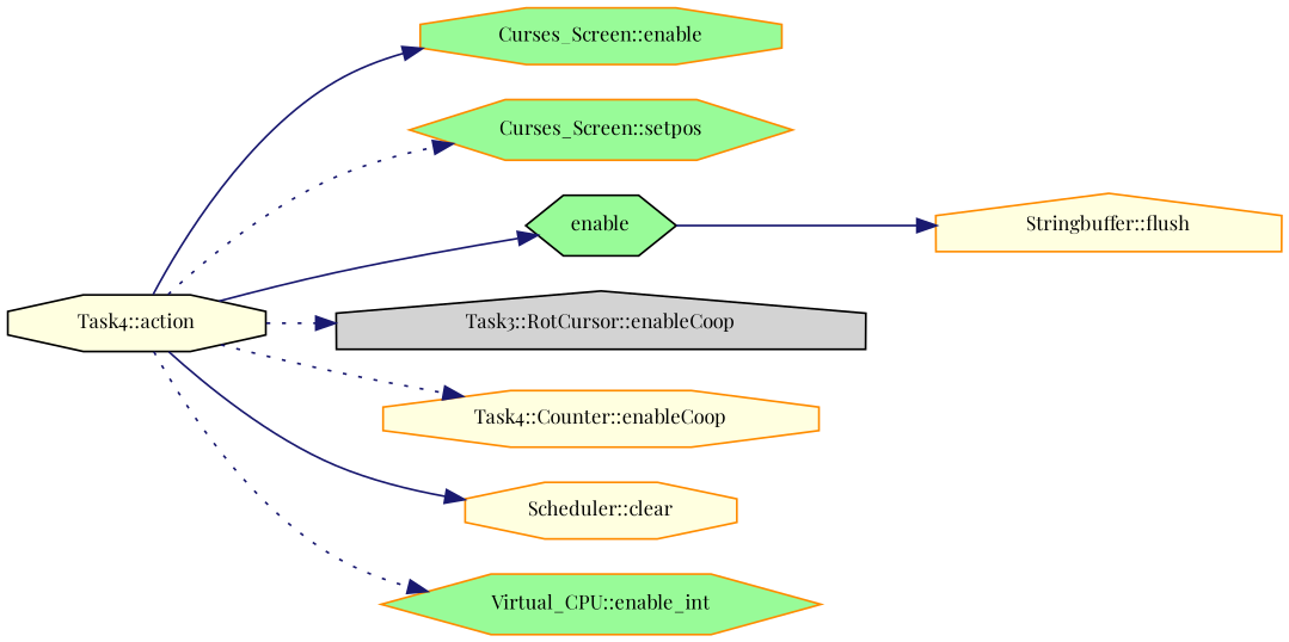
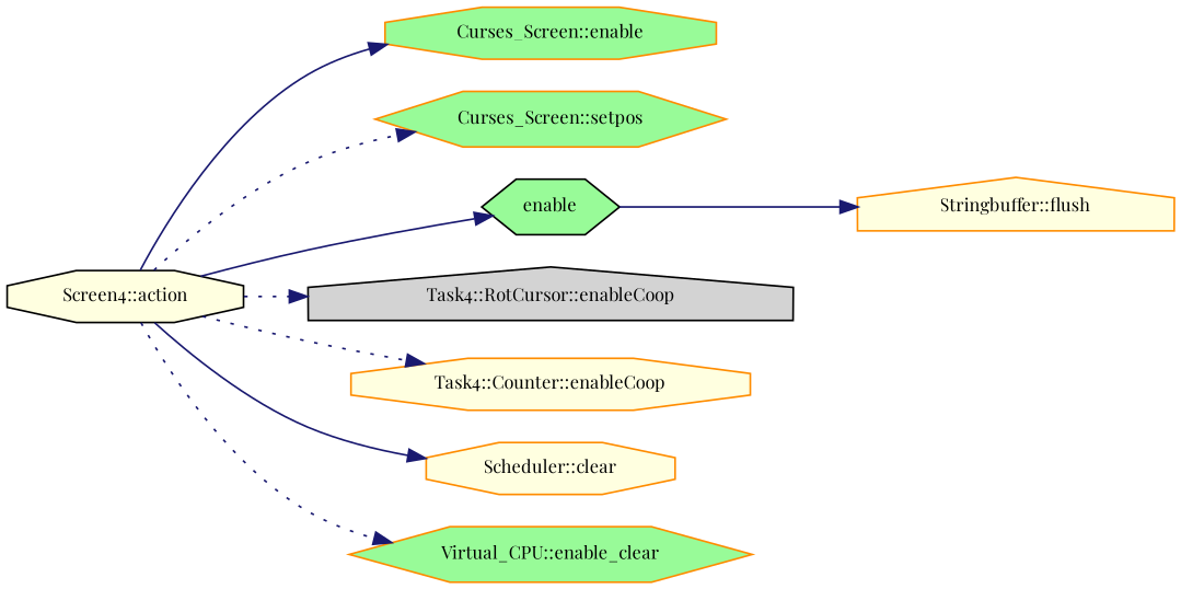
  digraph {
    fontname="Playfair Display"
    rankdir=LR
    node [color=darkorange fillcolor=lightyellow fontname="Playfair Display" fontsize=10 shape=octagon style=filled]
    edge [color=midnightblue fontname="Playfair Display" fontsize=10 labelfontname=Helvetica labelfontsize=10 style=solid]
-   n1 [color=black fontcolor=black height=0.2 label="Task4::action" width=0.4]
+   n1 [color=black fontcolor=black height=0.2 label="Screen4::action" width=0.4]
    n2 [fillcolor=palegreen height=0.2 label="Curses_Screen::enable" width=0.4]
    n3 [fillcolor=palegreen height=0.2 label="Curses_Screen::setpos" shape=hexagon width=0.4]
    n4 [color=black fillcolor=palegreen height=0.2 label=enable shape=hexagon width=0.4]
-   n5 [color=black fillcolor=lightgrey height=0.2 label="Task3::RotCursor::enableCoop" shape=house width=0.4]
+   n5 [color=black fillcolor=lightgrey height=0.2 label="Task4::RotCursor::enableCoop" shape=house width=0.4]
    n6 [height=0.2 label="Task4::Counter::enableCoop" width=0.4]
    n7 [height=0.2 label="Scheduler::clear" width=0.4]
-   n8 [fillcolor=palegreen height=0.2 label="Virtual_CPU::enable_int" shape=hexagon width=0.4]
+   n8 [fillcolor=palegreen height=0.2 label="Virtual_CPU::enable_clear" shape=hexagon width=0.4]
    n9 [height=0.2 label="Stringbuffer::flush" shape=house width=0.4]
    n1 -> n2
    n1 -> n3 [style=dotted]
    n1 -> n4
    n1 -> n5 [style=dotted]
    n1 -> n6 [style=dotted]
    n1 -> n7
    n1 -> n8 [style=dotted]
    n4 -> n9
  }
